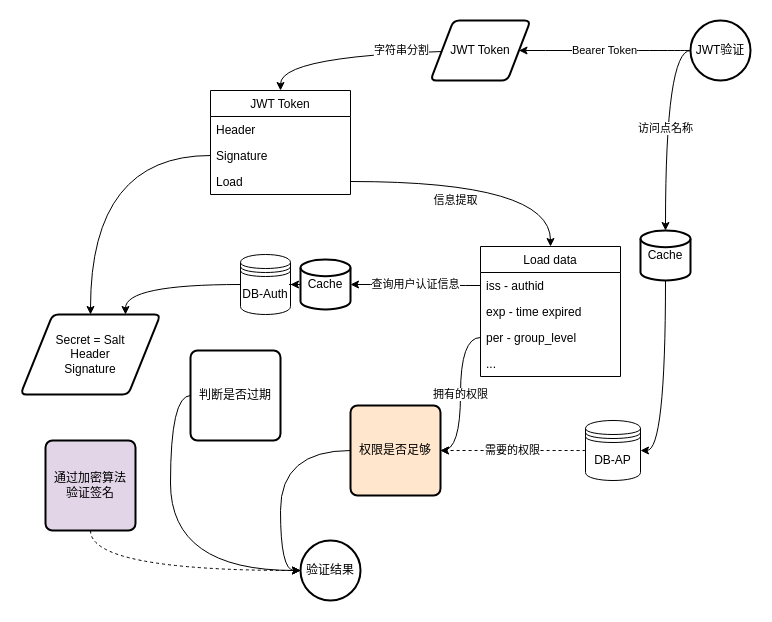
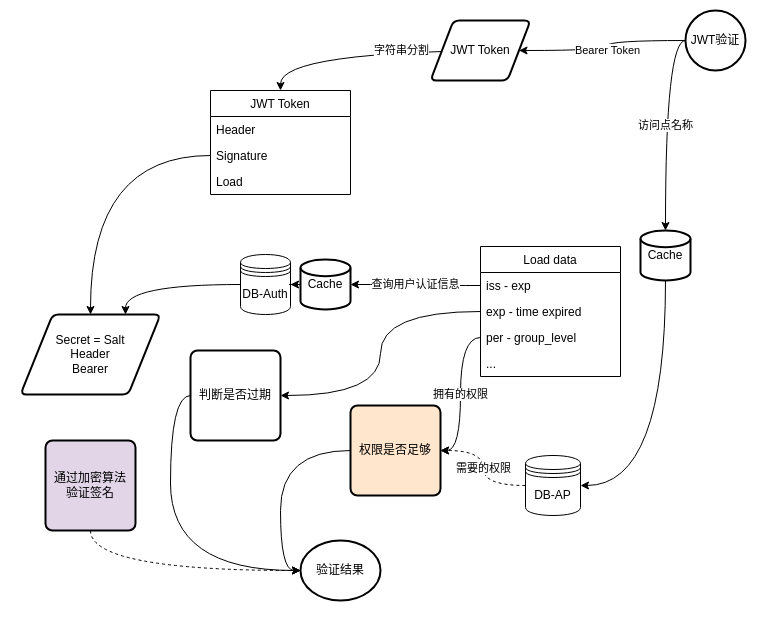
  <mxCell id="0" />
  <mxCell id="1" parent="0" />
  <mxCell id="2" value="字符串分割" style="edgeStyle=orthogonalEdgeStyle;rounded=0;orthogonalLoop=1;jettySize=auto;html=1;exitX=1;exitY=0.5;exitDx=0;exitDy=0;entryX=0.5;entryY=0;entryDx=0;entryDy=0;curved=1;" parent="1" source="3" target="13" edge="1"><mxGeometry x="-0.152" relative="1" as="geometry"><mxPoint as="offset" /></mxGeometry></mxCell>
  <mxCell id="3" value="JWT Token" style="shape=parallelogram;html=1;strokeWidth=2;perimeter=parallelogramPerimeter;whiteSpace=wrap;rounded=1;arcSize=12;size=0.23;" parent="1" vertex="1"><mxGeometry x="430" y="20" width="100" height="60" as="geometry" /></mxCell>
  <mxCell id="4" style="edgeStyle=orthogonalEdgeStyle;curved=1;rounded=0;orthogonalLoop=1;jettySize=auto;html=1;exitX=0;exitY=0.5;exitDx=0;exitDy=0;entryX=0.75;entryY=0;entryDx=0;entryDy=0;" parent="1" source="5" target="23" edge="1"><mxGeometry relative="1" as="geometry" /></mxCell>
  <mxCell id="5" value="DB-Auth" style="shape=datastore;whiteSpace=wrap;html=1;" parent="1" vertex="1"><mxGeometry x="240" y="254" width="50" height="60" as="geometry" /></mxCell>
  <mxCell id="6" value="" style="group" parent="1" vertex="1" connectable="0"><mxGeometry x="480" y="210" width="140" height="104" as="geometry" /></mxCell>
  <mxCell id="7" value="Load data" style="swimlane;fontStyle=0;childLayout=stackLayout;horizontal=1;startSize=26;fillColor=none;horizontalStack=0;resizeParent=1;resizeParentMax=0;resizeLast=0;collapsible=1;marginBottom=0;" parent="6" vertex="1"><mxGeometry y="36" width="140" height="130" as="geometry" /></mxCell>
- <mxCell id="8" value="iss - authid" style="text;strokeColor=none;fillColor=none;align=left;verticalAlign=top;spacingLeft=4;spacingRight=4;overflow=hidden;rotatable=0;points=[[0,0.5],[1,0.5]];portConstraint=eastwest;" parent="7" vertex="1"><mxGeometry y="26" width="140" height="26" as="geometry" /></mxCell>
+ <mxCell id="8" value="iss - exp" style="text;strokeColor=none;fillColor=none;align=left;verticalAlign=top;spacingLeft=4;spacingRight=4;overflow=hidden;rotatable=0;points=[[0,0.5],[1,0.5]];portConstraint=eastwest;" parent="7" vertex="1"><mxGeometry y="26" width="140" height="26" as="geometry" /></mxCell>
  <mxCell id="9" value="exp - time expired" style="text;strokeColor=none;fillColor=none;align=left;verticalAlign=top;spacingLeft=4;spacingRight=4;overflow=hidden;rotatable=0;points=[[0,0.5],[1,0.5]];portConstraint=eastwest;" parent="7" vertex="1"><mxGeometry y="52" width="140" height="26" as="geometry" /></mxCell>
  <mxCell id="10" value="per - group_level" style="text;strokeColor=none;fillColor=none;align=left;verticalAlign=top;spacingLeft=4;spacingRight=4;overflow=hidden;rotatable=0;points=[[0,0.5],[1,0.5]];portConstraint=eastwest;" parent="7" vertex="1"><mxGeometry y="78" width="140" height="26" as="geometry" /></mxCell>
  <mxCell id="11" value="..." style="text;strokeColor=none;fillColor=none;align=left;verticalAlign=top;spacingLeft=4;spacingRight=4;overflow=hidden;rotatable=0;points=[[0,0.5],[1,0.5]];portConstraint=eastwest;" parent="7" vertex="1"><mxGeometry y="104" width="140" height="26" as="geometry" /></mxCell>
- <mxCell id="12" value="信息提取" style="edgeStyle=orthogonalEdgeStyle;curved=1;rounded=0;orthogonalLoop=1;jettySize=auto;html=1;exitX=1;exitY=0.5;exitDx=0;exitDy=0;entryX=0.5;entryY=0;entryDx=0;entryDy=0;" parent="1" source="16" target="7" edge="1"><mxGeometry x="-0.211" y="-19" relative="1" as="geometry"><mxPoint as="offset" /></mxGeometry></mxCell>
  <mxCell id="13" value="JWT Token" style="swimlane;fontStyle=0;childLayout=stackLayout;horizontal=1;startSize=26;fillColor=none;horizontalStack=0;resizeParent=1;resizeParentMax=0;resizeLast=0;collapsible=1;marginBottom=0;" parent="1" vertex="1"><mxGeometry x="210" y="90" width="140" height="104" as="geometry" /></mxCell>
  <mxCell id="14" value="Header" style="text;strokeColor=none;fillColor=none;align=left;verticalAlign=top;spacingLeft=4;spacingRight=4;overflow=hidden;rotatable=0;points=[[0,0.5],[1,0.5]];portConstraint=eastwest;" parent="13" vertex="1"><mxGeometry y="26" width="140" height="26" as="geometry" /></mxCell>
  <mxCell id="15" value="Signature" style="text;strokeColor=none;fillColor=none;align=left;verticalAlign=top;spacingLeft=4;spacingRight=4;overflow=hidden;rotatable=0;points=[[0,0.5],[1,0.5]];portConstraint=eastwest;" parent="13" vertex="1"><mxGeometry y="52" width="140" height="26" as="geometry" /></mxCell>
  <mxCell id="16" value="Load" style="text;strokeColor=none;fillColor=none;align=left;verticalAlign=top;spacingLeft=4;spacingRight=4;overflow=hidden;rotatable=0;points=[[0,0.5],[1,0.5]];portConstraint=eastwest;" parent="13" vertex="1"><mxGeometry y="78" width="140" height="26" as="geometry" /></mxCell>
  <mxCell id="17" style="edgeStyle=orthogonalEdgeStyle;curved=1;rounded=0;orthogonalLoop=1;jettySize=auto;html=1;exitX=0.5;exitY=1;exitDx=0;exitDy=0;entryX=0;entryY=0.5;entryDx=0;entryDy=0;entryPerimeter=0;dashed=1;" parent="1" source="18" target="25" edge="1"><mxGeometry relative="1" as="geometry" /></mxCell>
  <mxCell id="18" value="通过加密算法&lt;br&gt;验证签名" style="rounded=1;whiteSpace=wrap;html=1;absoluteArcSize=1;arcSize=14;strokeWidth=2;fillColor=#e1d5e7;" parent="1" vertex="1"><mxGeometry x="45" y="440" width="90" height="90" as="geometry" /></mxCell>
  <mxCell id="19" style="edgeStyle=orthogonalEdgeStyle;curved=1;rounded=0;orthogonalLoop=1;jettySize=auto;html=1;exitX=0;exitY=0.5;exitDx=0;exitDy=0;entryX=0;entryY=0.5;entryDx=0;entryDy=0;entryPerimeter=0;" parent="1" source="20" target="25" edge="1"><mxGeometry relative="1" as="geometry" /></mxCell>
  <mxCell id="20" value="判断是否过期" style="rounded=1;whiteSpace=wrap;html=1;absoluteArcSize=1;arcSize=14;strokeWidth=2;" parent="1" vertex="1"><mxGeometry x="190" y="350" width="90" height="90" as="geometry" /></mxCell>
+ <mxCell id="21" style="edgeStyle=orthogonalEdgeStyle;curved=1;rounded=0;orthogonalLoop=1;jettySize=auto;html=1;exitX=0;exitY=0.5;exitDx=0;exitDy=0;entryX=1;entryY=0.5;entryDx=0;entryDy=0;" parent="1" source="9" target="20" edge="1"><mxGeometry relative="1" as="geometry" /></mxCell>
  <mxCell id="22" value="查询用户认证信息" style="edgeStyle=orthogonalEdgeStyle;curved=1;rounded=0;orthogonalLoop=1;jettySize=auto;html=1;exitX=0;exitY=0.5;exitDx=0;exitDy=0;entryX=1;entryY=0.5;entryDx=0;entryDy=0;entryPerimeter=0;" parent="1" source="8" target="35" edge="1"><mxGeometry relative="1" as="geometry"><mxPoint x="370" y="284" as="targetPoint" /><mxPoint as="offset" /></mxGeometry></mxCell>
- <mxCell id="23" value="Secret = Salt&lt;br&gt;Header&lt;br&gt;Signature" style="shape=parallelogram;html=1;strokeWidth=2;perimeter=parallelogramPerimeter;whiteSpace=wrap;rounded=1;arcSize=12;size=0.23;" parent="1" vertex="1"><mxGeometry x="20" y="314" width="140" height="80" as="geometry" /></mxCell>
+ <mxCell id="23" value="Secret = Salt&lt;br&gt;Header&lt;br&gt;Bearer" style="shape=parallelogram;html=1;strokeWidth=2;perimeter=parallelogramPerimeter;whiteSpace=wrap;rounded=1;arcSize=12;size=0.23;" parent="1" vertex="1"><mxGeometry x="20" y="314" width="140" height="80" as="geometry" /></mxCell>
  <mxCell id="24" style="edgeStyle=orthogonalEdgeStyle;curved=1;rounded=0;orthogonalLoop=1;jettySize=auto;html=1;exitX=0;exitY=0.5;exitDx=0;exitDy=0;" parent="1" source="15" target="23" edge="1"><mxGeometry relative="1" as="geometry" /></mxCell>
- <mxCell id="25" value="验证结果" style="strokeWidth=2;html=1;shape=mxgraph.flowchart.start_2;whiteSpace=wrap;" parent="1" vertex="1"><mxGeometry x="300" y="540" width="60" height="60" as="geometry" /></mxCell>
+ <mxCell id="25" value="验证结果" style="strokeWidth=2;html=1;shape=mxgraph.flowchart.start_2;whiteSpace=wrap;" parent="1" vertex="1"><mxGeometry x="300" y="540" width="80" height="60" as="geometry" /></mxCell>
  <mxCell id="26" value="Bearer Token" style="edgeStyle=orthogonalEdgeStyle;curved=1;rounded=0;orthogonalLoop=1;jettySize=auto;html=1;" parent="1" source="28" target="3" edge="1"><mxGeometry relative="1" as="geometry" /></mxCell>
  <mxCell id="27" value="访问点名称" style="edgeStyle=orthogonalEdgeStyle;curved=1;rounded=0;orthogonalLoop=1;jettySize=auto;html=1;exitX=0;exitY=0.5;exitDx=0;exitDy=0;exitPerimeter=0;entryX=0.5;entryY=0;entryDx=0;entryDy=0;entryPerimeter=0;" parent="1" source="28" target="37" edge="1"><mxGeometry relative="1" as="geometry"><mxPoint x="660" y="200" as="targetPoint" /></mxGeometry></mxCell>
- <mxCell id="28" value="JWT验证" style="strokeWidth=2;html=1;shape=mxgraph.flowchart.start_2;whiteSpace=wrap;" parent="1" vertex="1"><mxGeometry x="690" y="20" width="60" height="60" as="geometry" /></mxCell>
+ <mxCell id="28" value="JWT验证" style="strokeWidth=2;html=1;shape=mxgraph.flowchart.start_2;whiteSpace=wrap;" parent="1" vertex="1"><mxGeometry x="685" y="10" width="60" height="60" as="geometry" /></mxCell>
  <mxCell id="29" value="需要的权限" style="edgeStyle=orthogonalEdgeStyle;curved=1;rounded=0;orthogonalLoop=1;jettySize=auto;html=1;exitX=0;exitY=0.5;exitDx=0;exitDy=0;entryX=1;entryY=0.5;entryDx=0;entryDy=0;dashed=1;" parent="1" source="30" target="32" edge="1"><mxGeometry relative="1" as="geometry" /></mxCell>
- <mxCell id="30" value="DB-AP" style="shape=datastore;whiteSpace=wrap;html=1;" parent="1" vertex="1"><mxGeometry x="585" y="420" width="55" height="60" as="geometry" /></mxCell>
+ <mxCell id="30" value="DB-AP" style="shape=datastore;whiteSpace=wrap;html=1;" parent="1" vertex="1"><mxGeometry x="525" y="455" width="55" height="60" as="geometry" /></mxCell>
  <mxCell id="31" style="edgeStyle=orthogonalEdgeStyle;curved=1;rounded=0;orthogonalLoop=1;jettySize=auto;html=1;exitX=0;exitY=0.5;exitDx=0;exitDy=0;entryX=0;entryY=0.5;entryDx=0;entryDy=0;entryPerimeter=0;" parent="1" source="32" target="25" edge="1"><mxGeometry relative="1" as="geometry" /></mxCell>
  <mxCell id="32" value="权限是否足够" style="rounded=1;whiteSpace=wrap;html=1;absoluteArcSize=1;arcSize=14;strokeWidth=2;fillColor=#ffe6cc;" parent="1" vertex="1"><mxGeometry x="350" y="405" width="90" height="90" as="geometry" /></mxCell>
- <mxCell id="33" value="拥有的权限" style="edgeStyle=orthogonalEdgeStyle;curved=1;rounded=0;orthogonalLoop=1;jettySize=auto;html=1;exitX=0;exitY=0.5;exitDx=0;exitDy=0;entryX=1;entryY=0.5;entryDx=0;entryDy=0;endArrow=open;" parent="1" source="10" target="32" edge="1"><mxGeometry relative="1" as="geometry" /></mxCell>
+ <mxCell id="33" value="拥有的权限" style="edgeStyle=orthogonalEdgeStyle;curved=1;rounded=0;orthogonalLoop=1;jettySize=auto;html=1;exitX=0;exitY=0.5;exitDx=0;exitDy=0;entryX=1;entryY=0.5;entryDx=0;entryDy=0;" parent="1" source="10" target="32" edge="1"><mxGeometry relative="1" as="geometry" /></mxCell>
  <mxCell id="34" value="" style="edgeStyle=orthogonalEdgeStyle;curved=1;rounded=0;orthogonalLoop=1;jettySize=auto;html=1;" parent="1" source="35" target="5" edge="1"><mxGeometry relative="1" as="geometry" /></mxCell>
  <mxCell id="35" value="Cache" style="strokeWidth=2;html=1;shape=mxgraph.flowchart.database;whiteSpace=wrap;" parent="1" vertex="1"><mxGeometry x="300" y="259" width="50" height="50" as="geometry" /></mxCell>
  <mxCell id="36" style="edgeStyle=orthogonalEdgeStyle;curved=1;rounded=0;orthogonalLoop=1;jettySize=auto;html=1;exitX=0.5;exitY=1;exitDx=0;exitDy=0;exitPerimeter=0;entryX=1;entryY=0.5;entryDx=0;entryDy=0;" parent="1" source="37" target="30" edge="1"><mxGeometry relative="1" as="geometry" /></mxCell>
  <mxCell id="37" value="Cache" style="strokeWidth=2;html=1;shape=mxgraph.flowchart.database;whiteSpace=wrap;" parent="1" vertex="1"><mxGeometry x="640" y="230" width="50" height="50" as="geometry" /></mxCell>
